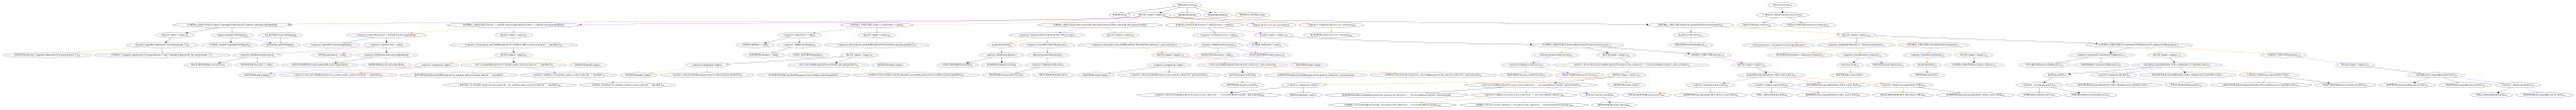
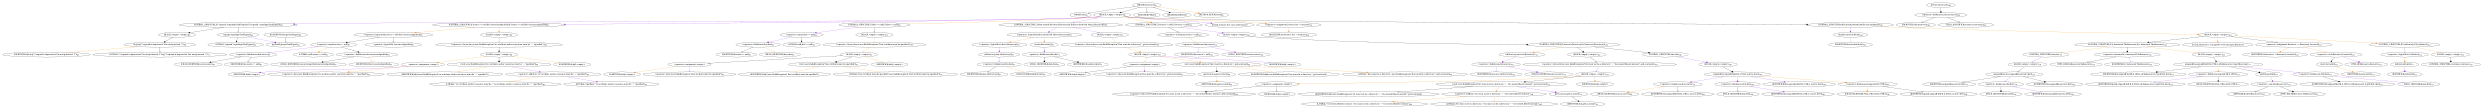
  digraph {
    fontname="Noto Serif"
    node [fontname="Noto Serif"]
    edge [arrowhead=odot color=black fontname="Noto Serif"]
    n1 [label=<(METHOD,execute)<SUB>82</SUB>>]
    n2 [label=<(PARAM,this)<SUB>82</SUB>>]
    n3 [label=<(BLOCK,&lt;empty&gt;,&lt;empty&gt;)<SUB>82</SUB>>]
    n4 [label=<(MODIFIER,PUBLIC)>]
    n5 [label=<(MODIFIER,VIRTUAL)>]
    n6 [label=<(METHOD_RETURN,void)<SUB>82</SUB>>]
    n7 [label=<(CONTROL_STRUCTURE,if (&quot;expand&quot;.equals(getTaskType())),if (&quot;expand&quot;.equals(getTaskType())))<SUB>83</SUB>>]
    n8 [label=<(CONTROL_STRUCTURE,if (source == null &amp;&amp; !resourcesSpecified),if (source == null &amp;&amp; !resourcesSpecified))<SUB>87</SUB>>]
    n9 [label=<(CONTROL_STRUCTURE,if (dest == null),if (dest == null))<SUB>92</SUB>>]
    n10 [label=<(CONTROL_STRUCTURE,if (dest.exists() &amp;&amp; !dest.isDirectory()),if (dest.exists() &amp;&amp; !dest.isDirectory()))<SUB>97</SUB>>]
    n11 [label=<(CONTROL_STRUCTURE,if (source != null),if (source != null))<SUB>101</SUB>>]
    n12 [label=<(LOCAL,Iterator iter: java.util.Iterator)>]
    n13 [label=<(&lt;operator&gt;.assignment,Iterator iter = iterator())<SUB>109</SUB>>]
    n14 [label=<(CONTROL_STRUCTURE,while (iter.hasNext()),while (iter.hasNext()))<SUB>110</SUB>>]
    n15 [label=<(equals,equals(getTaskType()))<SUB>83</SUB>>]
    n16 [label=<(BLOCK,&lt;empty&gt;,&lt;empty&gt;)<SUB>83</SUB>>]
    n17 [label=<(&lt;operator&gt;.logicalAnd,source == null &amp;&amp; !resourcesSpecified)<SUB>87</SUB>>]
    n18 [label=<(BLOCK,&lt;empty&gt;,&lt;empty&gt;)<SUB>87</SUB>>]
    n19 [label=<(&lt;operator&gt;.equals,dest == null)<SUB>92</SUB>>]
    n20 [label=<(BLOCK,&lt;empty&gt;,&lt;empty&gt;)<SUB>92</SUB>>]
    n21 [label=<(&lt;operator&gt;.logicalAnd,dest.exists() &amp;&amp; !dest.isDirectory())<SUB>27</SUB>>]
    n22 [label=<(BLOCK,&lt;empty&gt;,&lt;empty&gt;)<SUB>97</SUB>>]
    n23 [label=<(&lt;operator&gt;.notEquals,source != null)<SUB>101</SUB>>]
    n24 [label=<(BLOCK,&lt;empty&gt;,&lt;empty&gt;)<SUB>101</SUB>>]
    n25 [label=<(IDENTIFIER,iter,Iterator iter = iterator())<SUB>109</SUB>>]
    n26 [label=<(hasNext,iter.hasNext())<SUB>110</SUB>>]
    n27 [label=<(BLOCK,&lt;empty&gt;,&lt;empty&gt;)<SUB>110</SUB>>]
    n28 [label=<(LITERAL,&quot;expand&quot;,equals(getTaskType()))<SUB>83</SUB>>]
    n29 [label=<(getTaskType,getTaskType())<SUB>83</SUB>>]
    n30 [label=<(log,log(&quot;!! expand is deprecated. Use unzip instead. !!&quot;))<SUB>84</SUB>>]
    n31 [label=<(IDENTIFIER,this,getTaskType())<SUB>83</SUB>>]
    n32 [label=<(IDENTIFIER,this,log(&quot;!! expand is deprecated. Use unzip instead. !!&quot;))<SUB>84</SUB>>]
    n33 [label=<(LITERAL,&quot;!! expand is deprecated. Use unzip instead. !!&quot;,log(&quot;!! expand is deprecated. Use unzip instead. !!&quot;))<SUB>84</SUB>>]
    n34 [label=<(&lt;operator&gt;.equals,source == null)<SUB>87</SUB>>]
    n35 [label=<(&lt;operator&gt;.logicalNot,!resourcesSpecified)<SUB>87</SUB>>]
    n36 [label=<(&lt;operator&gt;.throw,throw new BuildException(&quot;src attribute and/or resources must be &quot; + &quot;specified&quot;);)<SUB>88</SUB>>]
    n37 [label=<(&lt;operator&gt;.fieldAccess,this.source)<SUB>87</SUB>>]
    n38 [label=<(LITERAL,null,source == null)<SUB>87</SUB>>]
    n39 [label=<(&lt;operator&gt;.fieldAccess,this.resourcesSpecified)<SUB>87</SUB>>]
    n40 [label=<(IDENTIFIER,this,source == null)<SUB>87</SUB>>]
    n41 [label=<(FIELD_IDENTIFIER,source,source)<SUB>87</SUB>>]
    n42 [label=<(IDENTIFIER,this,!resourcesSpecified)<SUB>87</SUB>>]
    n43 [label=<(FIELD_IDENTIFIER,resourcesSpecified,resourcesSpecified)<SUB>87</SUB>>]
    n44 [label=<(BLOCK,&lt;empty&gt;,&lt;empty&gt;)<SUB>88</SUB>>]
    n45 [label=<(&lt;operator&gt;.assignment,&lt;empty&gt;)>]
    n46 [label=<(&lt;init&gt;,new BuildException(&quot;src attribute and/or resources must be &quot; + &quot;specified&quot;))<SUB>88</SUB>>]
    n47 [label=<(IDENTIFIER,$obj2,&lt;empty&gt;)>]
    n48 [label=<(IDENTIFIER,$obj2,&lt;empty&gt;)>]
    n49 [label=<(&lt;operator&gt;.alloc,new BuildException(&quot;src attribute and/or resources must be &quot; + &quot;specified&quot;))<SUB>88</SUB>>]
    n50 [label=<(IDENTIFIER,$obj2,new BuildException(&quot;src attribute and/or resources must be &quot; + &quot;specified&quot;))>]
    n51 [label=<(&lt;operator&gt;.addition,&quot;src attribute and/or resources must be &quot; + &quot;specified&quot;)<SUB>88</SUB>>]
    n52 [label=<(LITERAL,&quot;src attribute and/or resources must be &quot;,&quot;src attribute and/or resources must be &quot; + &quot;specified&quot;)<SUB>88</SUB>>]
    n53 [label=<(LITERAL,&quot;specified&quot;,&quot;src attribute and/or resources must be &quot; + &quot;specified&quot;)<SUB>89</SUB>>]
    n54 [label=<(&lt;operator&gt;.fieldAccess,this.dest)<SUB>92</SUB>>]
    n55 [label=<(LITERAL,null,dest == null)<SUB>92</SUB>>]
    n56 [label=<(&lt;operator&gt;.throw,throw new BuildException(&quot;Dest attribute must be specified&quot;);)<SUB>93</SUB>>]
    n57 [label=<(IDENTIFIER,this,dest == null)<SUB>92</SUB>>]
    n58 [label=<(FIELD_IDENTIFIER,dest,dest)<SUB>92</SUB>>]
    n59 [label=<(BLOCK,&lt;empty&gt;,&lt;empty&gt;)<SUB>93</SUB>>]
    n60 [label=<(&lt;operator&gt;.assignment,&lt;empty&gt;)>]
    n61 [label=<(&lt;init&gt;,new BuildException(&quot;Dest attribute must be specified&quot;))<SUB>93</SUB>>]
    n62 [label=<(IDENTIFIER,$obj3,&lt;empty&gt;)>]
    n63 [label=<(IDENTIFIER,$obj3,&lt;empty&gt;)>]
    n64 [label=<(&lt;operator&gt;.alloc,new BuildException(&quot;Dest attribute must be specified&quot;))<SUB>93</SUB>>]
    n65 [label=<(IDENTIFIER,$obj3,new BuildException(&quot;Dest attribute must be specified&quot;))>]
    n66 [label=<(LITERAL,&quot;Dest attribute must be specified&quot;,new BuildException(&quot;Dest attribute must be specified&quot;))<SUB>94</SUB>>]
    n67 [label=<(exists,dest.exists())<SUB>97</SUB>>]
    n68 [label=<(&lt;operator&gt;.logicalNot,!dest.isDirectory())<SUB>97</SUB>>]
    n69 [label=<(&lt;operator&gt;.throw,throw new BuildException(&quot;Dest must be a directory.&quot;, getLocation());)<SUB>98</SUB>>]
    n70 [label=<(&lt;operator&gt;.fieldAccess,this.dest)<SUB>97</SUB>>]
    n71 [label=<(isDirectory,dest.isDirectory())<SUB>97</SUB>>]
    n72 [label=<(IDENTIFIER,this,dest.exists())<SUB>97</SUB>>]
    n73 [label=<(FIELD_IDENTIFIER,dest,dest)<SUB>97</SUB>>]
    n74 [label=<(&lt;operator&gt;.fieldAccess,this.dest)<SUB>97</SUB>>]
    n75 [label=<(IDENTIFIER,this,dest.isDirectory())<SUB>97</SUB>>]
    n76 [label=<(FIELD_IDENTIFIER,dest,dest)<SUB>97</SUB>>]
    n77 [label=<(BLOCK,&lt;empty&gt;,&lt;empty&gt;)<SUB>98</SUB>>]
    n78 [label=<(&lt;operator&gt;.assignment,&lt;empty&gt;)>]
    n79 [label=<(&lt;init&gt;,new BuildException(&quot;Dest must be a directory.&quot;, getLocation()))<SUB>98</SUB>>]
    n80 [label=<(IDENTIFIER,$obj4,&lt;empty&gt;)>]
    n81 [label=<(IDENTIFIER,$obj4,&lt;empty&gt;)>]
    n82 [label=<(&lt;operator&gt;.alloc,new BuildException(&quot;Dest must be a directory.&quot;, getLocation()))<SUB>98</SUB>>]
    n83 [label=<(IDENTIFIER,$obj4,new BuildException(&quot;Dest must be a directory.&quot;, getLocation()))>]
    n84 [label=<(LITERAL,&quot;Dest must be a directory.&quot;,new BuildException(&quot;Dest must be a directory.&quot;, getLocation()))<SUB>98</SUB>>]
    n85 [label=<(getLocation,getLocation())<SUB>98</SUB>>]
    n86 [label=<(IDENTIFIER,this,getLocation())<SUB>98</SUB>>]
    n87 [label=<(&lt;operator&gt;.fieldAccess,this.source)<SUB>101</SUB>>]
-   n88 [label=<(LITERAL,null,source != null)<SUB>101</SUB>>]
    n89 [label=<(CONTROL_STRUCTURE,if (source.isDirectory()),if (source.isDirectory()))<SUB>102</SUB>>]
    n90 [label=<(IDENTIFIER,this,source != null)<SUB>101</SUB>>]
    n91 [label=<(FIELD_IDENTIFIER,source,source)<SUB>101</SUB>>]
    n92 [label=<(isDirectory,source.isDirectory())<SUB>102</SUB>>]
    n93 [label=<(BLOCK,&lt;empty&gt;,&lt;empty&gt;)<SUB>102</SUB>>]
    n94 [label=<(CONTROL_STRUCTURE,else,else)<SUB>105</SUB>>]
    n95 [label=<(&lt;operator&gt;.fieldAccess,this.source)<SUB>102</SUB>>]
    n96 [label=<(&lt;operator&gt;.throw,throw new BuildException(&quot;Src must not be a directory.&quot; + &quot; Use nested filesets instead.&quot;, getLocation());)<SUB>103</SUB>>]
    n97 [label=<(BLOCK,&lt;empty&gt;,&lt;empty&gt;)<SUB>105</SUB>>]
    n98 [label=<(IDENTIFIER,this,source.isDirectory())<SUB>102</SUB>>]
    n99 [label=<(FIELD_IDENTIFIER,source,source)<SUB>102</SUB>>]
    n100 [label=<(BLOCK,&lt;empty&gt;,&lt;empty&gt;)<SUB>103</SUB>>]
    n101 [label=<(&lt;operator&gt;.assignment,&lt;empty&gt;)>]
    n102 [label=<(&lt;init&gt;,new BuildException(&quot;Src must not be a directory.&quot; + &quot; Use nested filesets instead.&quot;, getLocation()))<SUB>103</SUB>>]
    n103 [label=<(IDENTIFIER,$obj5,&lt;empty&gt;)>]
    n104 [label=<(IDENTIFIER,$obj5,&lt;empty&gt;)>]
    n105 [label=<(&lt;operator&gt;.alloc,new BuildException(&quot;Src must not be a directory.&quot; + &quot; Use nested filesets instead.&quot;, getLocation()))<SUB>103</SUB>>]
    n106 [label=<(IDENTIFIER,$obj5,new BuildException(&quot;Src must not be a directory.&quot; + &quot; Use nested filesets instead.&quot;, getLocation()))>]
    n107 [label=<(&lt;operator&gt;.addition,&quot;Src must not be a directory.&quot; + &quot; Use nested filesets instead.&quot;)<SUB>103</SUB>>]
    n108 [label=<(getLocation,getLocation())<SUB>104</SUB>>]
    n109 [label=<(LITERAL,&quot;Src must not be a directory.&quot;,&quot;Src must not be a directory.&quot; + &quot; Use nested filesets instead.&quot;)<SUB>103</SUB>>]
    n110 [label=<(LITERAL,&quot; Use nested filesets instead.&quot;,&quot;Src must not be a directory.&quot; + &quot; Use nested filesets instead.&quot;)<SUB>104</SUB>>]
    n111 [label=<(IDENTIFIER,this,getLocation())<SUB>104</SUB>>]
    n112 [label=<(expandFile,expandFile(FILE_UTILS, source, dest))<SUB>106</SUB>>]
    n113 [label=<(IDENTIFIER,this,expandFile(FILE_UTILS, source, dest))<SUB>106</SUB>>]
    n114 [label=<(&lt;operator&gt;.fieldAccess,Expand.FILE_UTILS)<SUB>106</SUB>>]
    n115 [label=<(&lt;operator&gt;.fieldAccess,this.source)<SUB>106</SUB>>]
    n116 [label=<(&lt;operator&gt;.fieldAccess,this.dest)<SUB>106</SUB>>]
    n117 [label=<(IDENTIFIER,Expand,expandFile(FILE_UTILS, source, dest))<SUB>106</SUB>>]
    n118 [label=<(FIELD_IDENTIFIER,FILE_UTILS,FILE_UTILS)<SUB>106</SUB>>]
    n119 [label=<(IDENTIFIER,this,expandFile(FILE_UTILS, source, dest))<SUB>106</SUB>>]
    n120 [label=<(FIELD_IDENTIFIER,source,source)<SUB>106</SUB>>]
    n121 [label=<(IDENTIFIER,this,expandFile(FILE_UTILS, source, dest))<SUB>106</SUB>>]
    n122 [label=<(FIELD_IDENTIFIER,dest,dest)<SUB>106</SUB>>]
    n123 [label=<(iterator,iterator())<SUB>109</SUB>>]
    n124 [label=<(&lt;operator&gt;.fieldAccess,this.resources)<SUB>109</SUB>>]
    n125 [label=<(IDENTIFIER,this,iterator())<SUB>109</SUB>>]
    n126 [label=<(FIELD_IDENTIFIER,resources,resources)<SUB>109</SUB>>]
    n127 [label=<(IDENTIFIER,iter,iter.hasNext())<SUB>110</SUB>>]
    n128 [label=<(LOCAL,Resource r: org.apache.tools.ant.types.Resource)>]
    n129 [label=<(&lt;operator&gt;.assignment,Resource r = (Resource) iter.next())<SUB>111</SUB>>]
    n130 [label=<(CONTROL_STRUCTURE,if (!r.isExists()),if (!r.isExists()))<SUB>112</SUB>>]
    n131 [label=<(CONTROL_STRUCTURE,if (r instanceof FileResource),if (r instanceof FileResource))<SUB>116</SUB>>]
    n132 [label=<(IDENTIFIER,r,Resource r = (Resource) iter.next())<SUB>111</SUB>>]
    n133 [label=<(&lt;operator&gt;.cast,(Resource) iter.next())<SUB>111</SUB>>]
    n134 [label=<(&lt;operator&gt;.logicalNot,!r.isExists())<SUB>112</SUB>>]
    n135 [label=<(BLOCK,&lt;empty&gt;,&lt;empty&gt;)<SUB>112</SUB>>]
    n136 [label=<(&lt;operator&gt;.instanceOf,r instanceof FileResource)<SUB>116</SUB>>]
    n137 [label=<(BLOCK,&lt;empty&gt;,&lt;empty&gt;)<SUB>116</SUB>>]
    n138 [label=<(CONTROL_STRUCTURE,else,else)<SUB>118</SUB>>]
    n139 [label=<(TYPE_REF,Resource,Resource)<SUB>111</SUB>>]
    n140 [label=<(next,iter.next())<SUB>111</SUB>>]
    n141 [label=<(IDENTIFIER,iter,iter.next())<SUB>111</SUB>>]
    n142 [label=<(isExists,isExists())<SUB>112</SUB>>]
    n143 [label=<(CONTROL_STRUCTURE,continue;,continue;)<SUB>113</SUB>>]
    n144 [label=<(IDENTIFIER,r,isExists())<SUB>112</SUB>>]
    n145 [label=<(IDENTIFIER,r,r instanceof FileResource)<SUB>116</SUB>>]
    n146 [label=<(TYPE_REF,FileResource,FileResource)<SUB>116</SUB>>]
    n147 [label=<(expandFile,expandFile(FILE_UTILS, ((FileResource) r).getFile(), dest))<SUB>117</SUB>>]
    n148 [label=<(BLOCK,&lt;empty&gt;,&lt;empty&gt;)<SUB>118</SUB>>]
    n149 [label=<(IDENTIFIER,this,expandFile(FILE_UTILS, ((FileResource) r).getFile(), dest))<SUB>117</SUB>>]
    n150 [label=<(&lt;operator&gt;.fieldAccess,Expand.FILE_UTILS)<SUB>117</SUB>>]
    n151 [label=<(getFile,getFile())<SUB>117</SUB>>]
    n152 [label=<(&lt;operator&gt;.fieldAccess,this.dest)<SUB>117</SUB>>]
    n153 [label=<(IDENTIFIER,Expand,expandFile(FILE_UTILS, ((FileResource) r).getFile(), dest))<SUB>117</SUB>>]
    n154 [label=<(FIELD_IDENTIFIER,FILE_UTILS,FILE_UTILS)<SUB>117</SUB>>]
    n155 [label=<(&lt;operator&gt;.cast,(FileResource) r)<SUB>117</SUB>>]
    n156 [label=<(IDENTIFIER,this,expandFile(FILE_UTILS, ((FileResource) r).getFile(), dest))<SUB>117</SUB>>]
    n157 [label=<(FIELD_IDENTIFIER,dest,dest)<SUB>117</SUB>>]
    n158 [label=<(TYPE_REF,FileResource,FileResource)<SUB>117</SUB>>]
    n159 [label=<(IDENTIFIER,r,(FileResource) r)<SUB>197</SUB>>]
    n160 [label=<(expandResource,expandResource(r, dest))<SUB>119</SUB>>]
    n161 [label=<(IDENTIFIER,this,expandResource(r, dest))<SUB>119</SUB>>]
    n162 [label=<(IDENTIFIER,r,expandResource(r, dest))<SUB>119</SUB>>]
    n163 [label=<(&lt;operator&gt;.fieldAccess,this.dest)<SUB>119</SUB>>]
    n164 [label=<(IDENTIFIER,this,expandResource(r, dest))<SUB>119</SUB>>]
    n165 [label=<(FIELD_IDENTIFIER,dest,dest)<SUB>119</SUB>>]
    n1 -> n2
    n1 -> n3 [arrowhead=diamond]
    n1 -> n4
    n1 -> n5 [arrowhead=diamond]
    n1 -> n6 [arrowhead=diamond color=darkorange]
    n3 -> n7 [arrowhead=box color=purple]
    n3 -> n8 [arrowhead=diamond color=purple]
    n3 -> n9 [color=darkorange]
    n3 -> n10 [color=purple]
    n3 -> n11 [arrowhead=box color=darkorange]
    n3 -> n12 [arrowhead=diamond color=purple]
    n3 -> n13 [arrowhead=diamond color=darkorange]
    n3 -> n14 [arrowhead=box]
    n7 -> n15
    n7 -> n16 [arrowhead=diamond]
    n8 -> n17 [arrowhead=diamond color=darkorange]
    n8 -> n18 [arrowhead=diamond color=darkorange]
    n9 -> n19 [arrowhead=diamond color=purple]
    n9 -> n20
    n10 -> n21 [arrowhead=diamond color=purple]
    n10 -> n22 [color=purple]
    n11 -> n23
    n11 -> n24 [arrowhead=diamond color=purple]
    n13 -> n25 [arrowhead=diamond color=darkorange]
    n14 -> n26 [arrowhead=diamond color=purple]
    n14 -> n27 [arrowhead=box color=darkorange]
    n15 -> n28 [arrowhead=diamond]
    n15 -> n29 [arrowhead=box color=purple]
    n16 -> n30 [arrowhead=diamond]
    n17 -> n34 [arrowhead=diamond]
    n17 -> n35
    n18 -> n36 [color=purple]
    n19 -> n54 [arrowhead=box color=purple]
    n19 -> n55 [arrowhead=diamond]
    n20 -> n56 [color=darkorange]
    n21 -> n67 [arrowhead=diamond color=darkorange]
    n21 -> n68 [arrowhead=diamond color=darkorange]
    n22 -> n69 [color=darkorange]
    n23 -> n87 [color=darkorange]
-   n23 -> n88 [arrowhead=box color=purple]
    n24 -> n89 [arrowhead=box]
    n26 -> n127 [color=darkorange]
    n27 -> n128 [arrowhead=diamond color=darkorange]
    n27 -> n129
    n27 -> n130 [arrowhead=diamond color=darkorange]
    n27 -> n131 [arrowhead=diamond]
    n30 -> n32 [color=darkorange]
    n30 -> n33
    n31 -> n29
    n34 -> n37 [color=purple]
    n34 -> n38 [arrowhead=diamond color=darkorange]
    n34 -> n39 [arrowhead=diamond]
    n36 -> n44 [arrowhead=diamond]
    n37 -> n40
    n37 -> n41 [arrowhead=diamond]
    n39 -> n42 [color=darkorange]
    n39 -> n43 [arrowhead=diamond]
    n44 -> n45 [arrowhead=diamond color=darkorange]
    n44 -> n46 [arrowhead=box]
    n44 -> n47 [color=darkorange]
    n45 -> n48 [arrowhead=diamond color=purple]
    n45 -> n49 [arrowhead=box color=darkorange]
    n46 -> n50 [color=darkorange]
    n46 -> n51 [arrowhead=diamond color=purple]
    n51 -> n52 [color=darkorange]
    n51 -> n53 [arrowhead=diamond color=purple]
    n54 -> n57
    n54 -> n58 [color=darkorange]
    n56 -> n59 [color=darkorange]
    n59 -> n60
    n59 -> n61 [arrowhead=box]
    n59 -> n62 [color=darkorange]
    n60 -> n63 [arrowhead=diamond color=darkorange]
    n60 -> n64 [color=purple]
    n61 -> n65 [color=darkorange]
    n61 -> n66 [color=darkorange]
    n67 -> n70 [arrowhead=diamond color=purple]
    n68 -> n71 [arrowhead=diamond color=purple]
    n69 -> n77 [arrowhead=box color=darkorange]
    n70 -> n72 [arrowhead=box]
    n70 -> n73 [arrowhead=box]
    n71 -> n74 [color=purple]
    n74 -> n75
    n74 -> n76 [color=darkorange]
    n77 -> n78 [color=darkorange]
    n77 -> n79 [arrowhead=diamond color=darkorange]
    n77 -> n80 [color=purple]
    n78 -> n81
    n78 -> n82 [arrowhead=diamond color=purple]
    n79 -> n83 [color=darkorange]
    n79 -> n84 [arrowhead=diamond color=darkorange]
    n79 -> n85 [arrowhead=box]
    n85 -> n86 [arrowhead=box color=darkorange]
    n87 -> n90 [color=purple]
    n87 -> n91 [arrowhead=diamond color=purple]
    n89 -> n92 [arrowhead=diamond color=darkorange]
    n89 -> n93 [arrowhead=box]
    n89 -> n94 [arrowhead=box]
    n92 -> n95 [arrowhead=box color=purple]
    n93 -> n96
    n94 -> n97 [arrowhead=box color=purple]
    n95 -> n98 [color=purple]
    n95 -> n99 [arrowhead=box color=purple]
    n96 -> n100 [color=purple]
    n97 -> n112 [arrowhead=box]
    n100 -> n101 [arrowhead=diamond color=darkorange]
    n100 -> n102 [arrowhead=diamond]
    n100 -> n103 [arrowhead=diamond color=darkorange]
    n101 -> n104
    n101 -> n105 [arrowhead=box]
    n102 -> n106
    n102 -> n107 [arrowhead=diamond color=darkorange]
    n102 -> n108 [arrowhead=box color=purple]
    n107 -> n109 [color=darkorange]
    n107 -> n110 [arrowhead=diamond color=darkorange]
    n108 -> n111 [arrowhead=diamond]
    n112 -> n113 [arrowhead=diamond color=purple]
    n112 -> n114 [arrowhead=box color=darkorange]
    n112 -> n115 [arrowhead=diamond color=purple]
    n112 -> n116 [arrowhead=box color=purple]
    n114 -> n117
    n114 -> n118 [arrowhead=box color=darkorange]
    n115 -> n119
    n115 -> n120 [arrowhead=box color=darkorange]
    n116 -> n121 [arrowhead=diamond color=purple]
    n116 -> n122
    n123 -> n124 [arrowhead=box]
    n124 -> n125
    n124 -> n126
    n129 -> n132 [arrowhead=diamond color=darkorange]
    n129 -> n133 [color=darkorange]
    n130 -> n134 [color=purple]
    n130 -> n135 [color=darkorange]
    n131 -> n136 [arrowhead=box]
    n131 -> n137 [color=darkorange]
    n131 -> n138 [color=darkorange]
    n133 -> n139 [arrowhead=box color=purple]
    n133 -> n140 [arrowhead=diamond]
    n134 -> n142 [arrowhead=box color=darkorange]
    n135 -> n143 [arrowhead=box]
    n136 -> n145 [color=purple]
    n136 -> n146
    n137 -> n147 [arrowhead=diamond]
    n138 -> n148 [color=purple]
    n140 -> n141 [arrowhead=diamond color=darkorange]
    n142 -> n144 [arrowhead=box color=purple]
    n147 -> n149 [arrowhead=box]
    n147 -> n150 [arrowhead=diamond color=darkorange]
    n147 -> n151 [arrowhead=box]
    n147 -> n152 [color=purple]
    n148 -> n160
    n150 -> n153 [color=purple]
    n150 -> n154 [arrowhead=diamond]
-   n151 -> n155 [arrowhead=diamond]
+   n151 -> n155 [arrowhead=diamond color=purple]
    n152 -> n156 [arrowhead=diamond]
    n152 -> n157 [color=purple]
    n155 -> n158 [arrowhead=box]
    n155 -> n159
    n160 -> n161 [arrowhead=box]
    n160 -> n162
    n160 -> n163 [color=purple]
    n163 -> n164 [color=purple]
    n163 -> n165 [arrowhead=box]
  }
